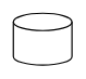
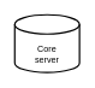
  <mxCell id="0" />
  <mxCell id="1" parent="0" />
  <mxCell id="2" value="" style="strokeWidth=2;html=1;shape=mxgraph.flowchart.database;whiteSpace=wrap;" vertex="1" parent="1"><mxGeometry x="20" y="20" width="90" height="80" as="geometry" /></mxCell>
+ <mxCell id="3" value="&lt;div&gt;Core server&lt;br&gt;&lt;/div&gt;" style="text;html=1;strokeColor=none;fillColor=none;align=center;verticalAlign=middle;whiteSpace=wrap;rounded=0;" vertex="1" parent="1"><mxGeometry x="45" y="60" width="40" height="30" as="geometry" /></mxCell>
